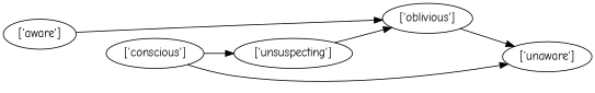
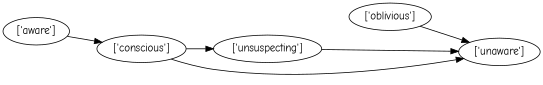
  strict digraph {
    fontname="Comic Neue"
    rankdir=LR
    node [fontname="Comic Neue"]
    edge [fontname="Comic Neue"]
    "['oblivious']"
    "['unaware']"
    "['conscious']"
    "['unsuspecting']"
    "['aware']"
    "['oblivious']" -> "['unaware']"
    "['conscious']" -> "['unaware']"
    "['conscious']" -> "['unsuspecting']"
-   "['unsuspecting']" -> "['oblivious']"
-   "['aware']" -> "['oblivious']"
+   "['unsuspecting']" -> "['unaware']"
+   "['aware']" -> "['conscious']"
  }
